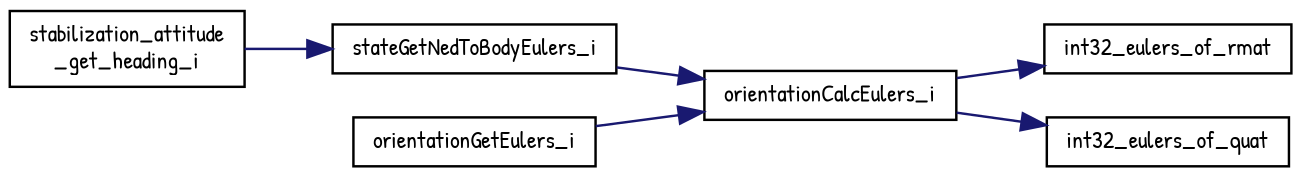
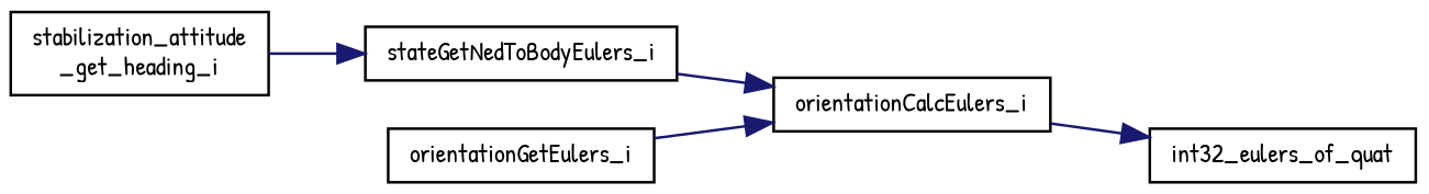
  digraph {
    fontname="Patrick Hand"
    rankdir=LR
    node [color=black fillcolor=white fontname="Patrick Hand" fontsize=10 shape=record style=filled]
    edge [color=midnightblue fontname="Patrick Hand" fontsize=10 labelfontname=FreeSans labelfontsize=10 style=solid]
    n1 [height=0.2 label="stabilization_attitude\l_get_heading_i" width=0.4]
    n2 [height=0.2 label=stateGetNedToBodyEulers_i width=0.4]
    n3 [height=0.2 label=orientationCalcEulers_i width=0.4]
    n4 [height=0.2 label=orientationGetEulers_i width=0.4]
-   n5 [height=0.2 label=int32_eulers_of_rmat width=0.4]
    n6 [height=0.2 label=int32_eulers_of_quat width=0.4]
    n1 -> n2
    n2 -> n3
-   n3 -> n5
    n3 -> n6
    n4 -> n3
  }
